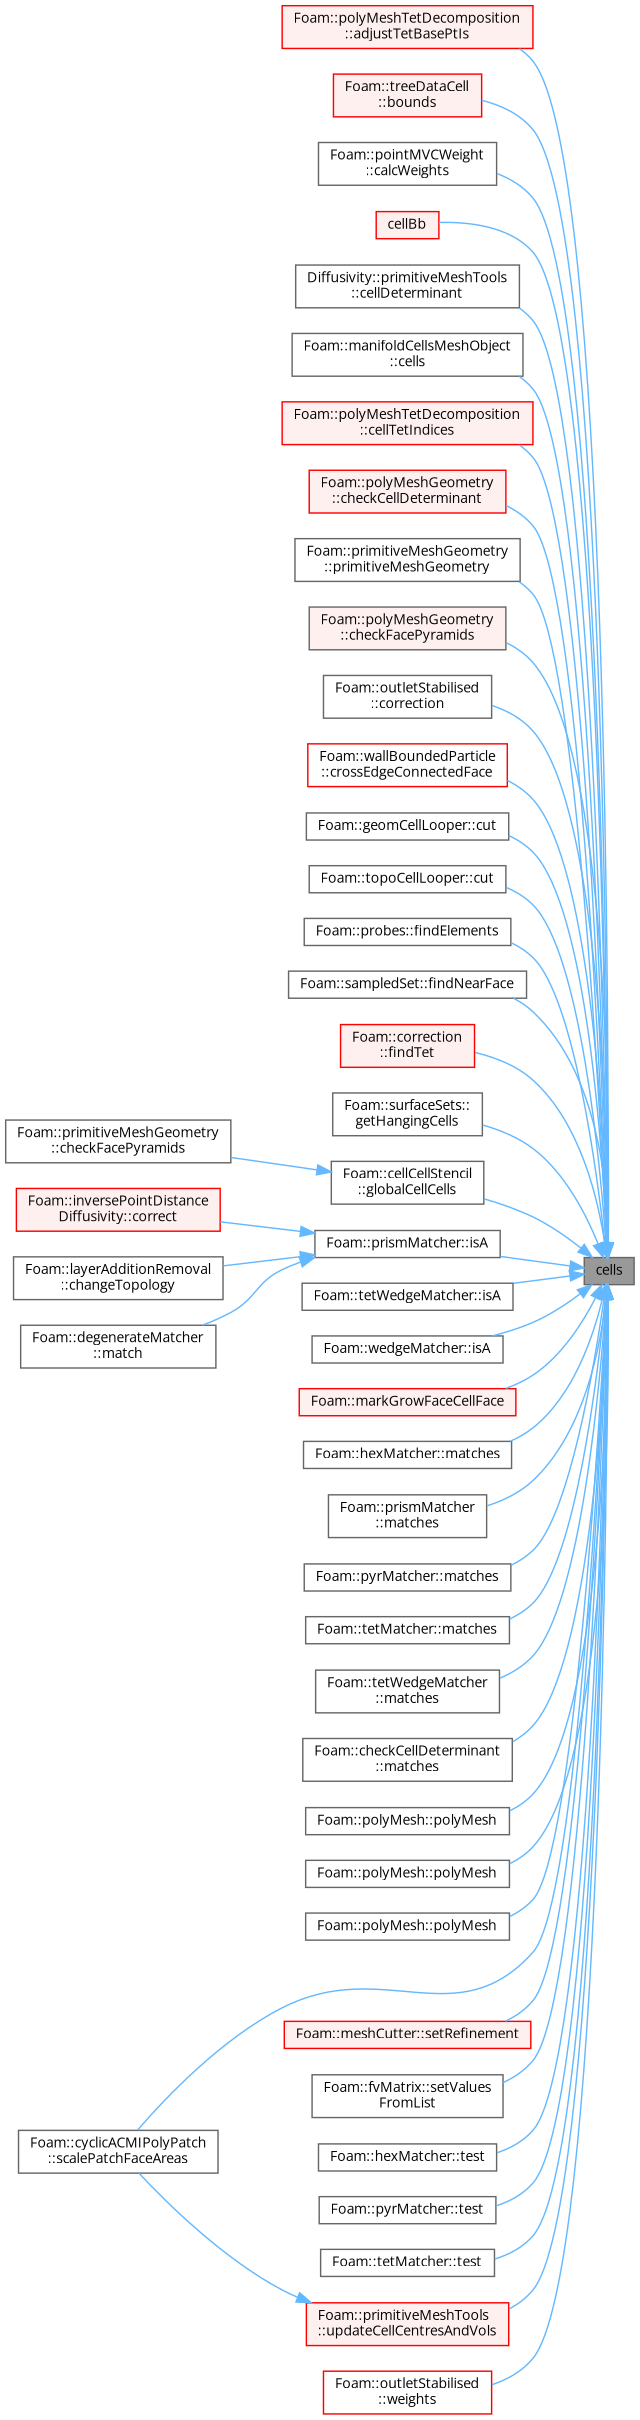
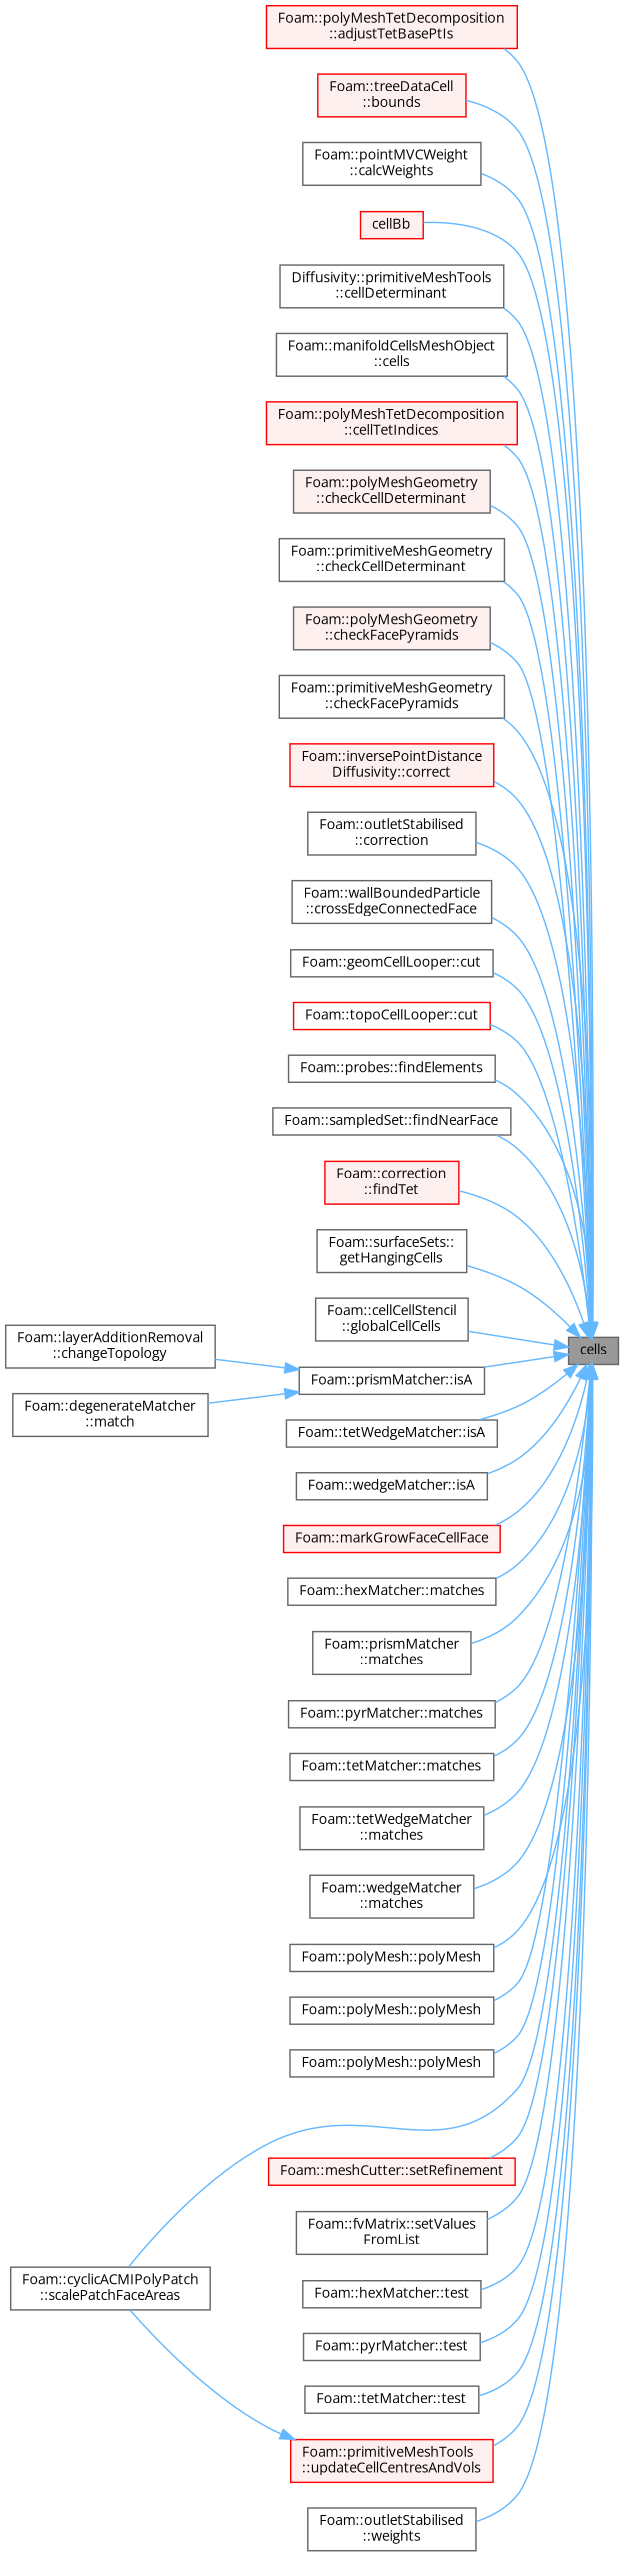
  digraph {
    fontname="Open Sans"
    rankdir=RL
    node [color=grey40 fillcolor=white fontname="Open Sans" fontsize=10 shape=box style=filled]
    edge [color=steelblue1 dir=back fontname="Open Sans" fontsize=10 labelfontname=Helvetica labelfontsize=10 style=solid]
    n1 [color=gray40 fillcolor=grey60 fontcolor=black height=0.2 label=cells width=0.4]
    n2 [color=red fillcolor="#FFF0F0" height=0.2 label="Foam::polyMeshTetDecomposition\l::adjustTetBasePtIs" width=0.4]
    n3 [color=red fillcolor="#FFF0F0" height=0.2 label="Foam::treeDataCell\l::bounds" width=0.4]
    n4 [height=0.2 label="Foam::pointMVCWeight\l::calcWeights" width=0.4]
    n5 [color=red fillcolor="#FFF0F0" height=0.2 label=cellBb width=0.4]
    n6 [height=0.2 label="Diffusivity::primitiveMeshTools\l::cellDeterminant" width=0.4]
    n7 [height=0.2 label="Foam::manifoldCellsMeshObject\l::cells" width=0.4]
    n8 [color=red fillcolor="#FFF0F0" height=0.2 label="Foam::polyMeshTetDecomposition\l::cellTetIndices" width=0.4]
-   n9 [color=red fillcolor="#FFF0F0" height=0.2 label="Foam::polyMeshGeometry\l::checkCellDeterminant" width=0.4]
-   n10 [height=0.2 label="Foam::primitiveMeshGeometry\l::primitiveMeshGeometry" width=0.4]
+   n9 [fillcolor="#FFF0F0" height=0.2 label="Foam::polyMeshGeometry\l::checkCellDeterminant" width=0.4]
+   n10 [height=0.2 label="Foam::primitiveMeshGeometry\l::checkCellDeterminant" width=0.4]
    n11 [fillcolor="#FFF0F0" height=0.2 label="Foam::polyMeshGeometry\l::checkFacePyramids" width=0.4]
    n12 [height=0.2 label="Foam::primitiveMeshGeometry\l::checkFacePyramids" width=0.4]
    n13 [color=red fillcolor="#FFF0F0" height=0.2 label="Foam::inversePointDistance\lDiffusivity::correct" width=0.4]
    n14 [height=0.2 label="Foam::outletStabilised\l::correction" width=0.4]
-   n15 [color=red height=0.2 label="Foam::wallBoundedParticle\l::crossEdgeConnectedFace" width=0.4]
+   n15 [height=0.2 label="Foam::wallBoundedParticle\l::crossEdgeConnectedFace" width=0.4]
    n16 [height=0.2 label="Foam::geomCellLooper::cut" width=0.4]
-   n17 [height=0.2 label="Foam::topoCellLooper::cut" width=0.4]
+   n17 [color=red height=0.2 label="Foam::topoCellLooper::cut" width=0.4]
    n18 [height=0.2 label="Foam::probes::findElements" width=0.4]
    n19 [height=0.2 label="Foam::sampledSet::findNearFace" width=0.4]
    n20 [color=red fillcolor="#FFF0F0" height=0.2 label="Foam::correction\l::findTet" width=0.4]
    n21 [height=0.2 label="Foam::surfaceSets::\lgetHangingCells" width=0.4]
    n22 [height=0.2 label="Foam::cellCellStencil\l::globalCellCells" width=0.4]
    n23 [height=0.2 label="Foam::prismMatcher::isA" width=0.4]
    n24 [height=0.2 label="Foam::tetWedgeMatcher::isA" width=0.4]
    n25 [height=0.2 label="Foam::wedgeMatcher::isA" width=0.4]
    n26 [color=red fillcolor="#FFF0F0" height=0.2 label="Foam::markGrowFaceCellFace" width=0.4]
    n27 [height=0.2 label="Foam::hexMatcher::matches" width=0.4]
    n28 [height=0.2 label="Foam::prismMatcher\l::matches" width=0.4]
    n29 [height=0.2 label="Foam::pyrMatcher::matches" width=0.4]
    n30 [height=0.2 label="Foam::tetMatcher::matches" width=0.4]
    n31 [height=0.2 label="Foam::tetWedgeMatcher\l::matches" width=0.4]
-   n32 [height=0.2 label="Foam::checkCellDeterminant\l::matches" width=0.4]
+   n32 [height=0.2 label="Foam::wedgeMatcher\l::matches" width=0.4]
    n33 [height=0.2 label="Foam::polyMesh::polyMesh" width=0.4]
    n34 [height=0.2 label="Foam::polyMesh::polyMesh" width=0.4]
    n35 [height=0.2 label="Foam::polyMesh::polyMesh" width=0.4]
    n36 [height=0.2 label="Foam::cyclicACMIPolyPatch\l::scalePatchFaceAreas" width=0.4]
    n37 [color=red fillcolor="#FFF0F0" height=0.2 label="Foam::meshCutter::setRefinement" width=0.4]
    n38 [height=0.2 label="Foam::fvMatrix::setValues\lFromList" width=0.4]
    n39 [height=0.2 label="Foam::hexMatcher::test" width=0.4]
    n40 [height=0.2 label="Foam::pyrMatcher::test" width=0.4]
    n41 [height=0.2 label="Foam::tetMatcher::test" width=0.4]
    n42 [color=red fillcolor="#FFF0F0" height=0.2 label="Foam::primitiveMeshTools\l::updateCellCentresAndVols" width=0.4]
-   n43 [color=red height=0.2 label="Foam::outletStabilised\l::weights" width=0.4]
+   n43 [height=0.2 label="Foam::outletStabilised\l::weights" width=0.4]
    n44 [height=0.2 label="Foam::layerAdditionRemoval\l::changeTopology" width=0.4]
    n45 [height=0.2 label="Foam::degenerateMatcher\l::match" width=0.4]
    n1 -> n2
    n1 -> n3
    n1 -> n4
    n1 -> n5
    n1 -> n6
    n1 -> n7
    n1 -> n8
    n1 -> n9
    n1 -> n10
    n1 -> n11
-   n22 -> n12
-   n23 -> n13
+   n1 -> n12
+   n1 -> n13
    n1 -> n14
    n1 -> n15
    n1 -> n16
    n1 -> n17
    n1 -> n18
    n1 -> n19
    n1 -> n20
    n1 -> n21
    n1 -> n22
    n1 -> n23
    n1 -> n24
    n1 -> n25
    n1 -> n26
    n1 -> n27
    n1 -> n28
    n1 -> n29
    n1 -> n30
    n1 -> n31
    n1 -> n32
    n1 -> n33
    n1 -> n34
    n1 -> n35
    n1 -> n36
    n1 -> n37
    n1 -> n38
    n1 -> n39
    n1 -> n40
    n1 -> n41
    n1 -> n42
    n1 -> n43
    n23 -> n44
    n23 -> n45
    n42 -> n36
  }
